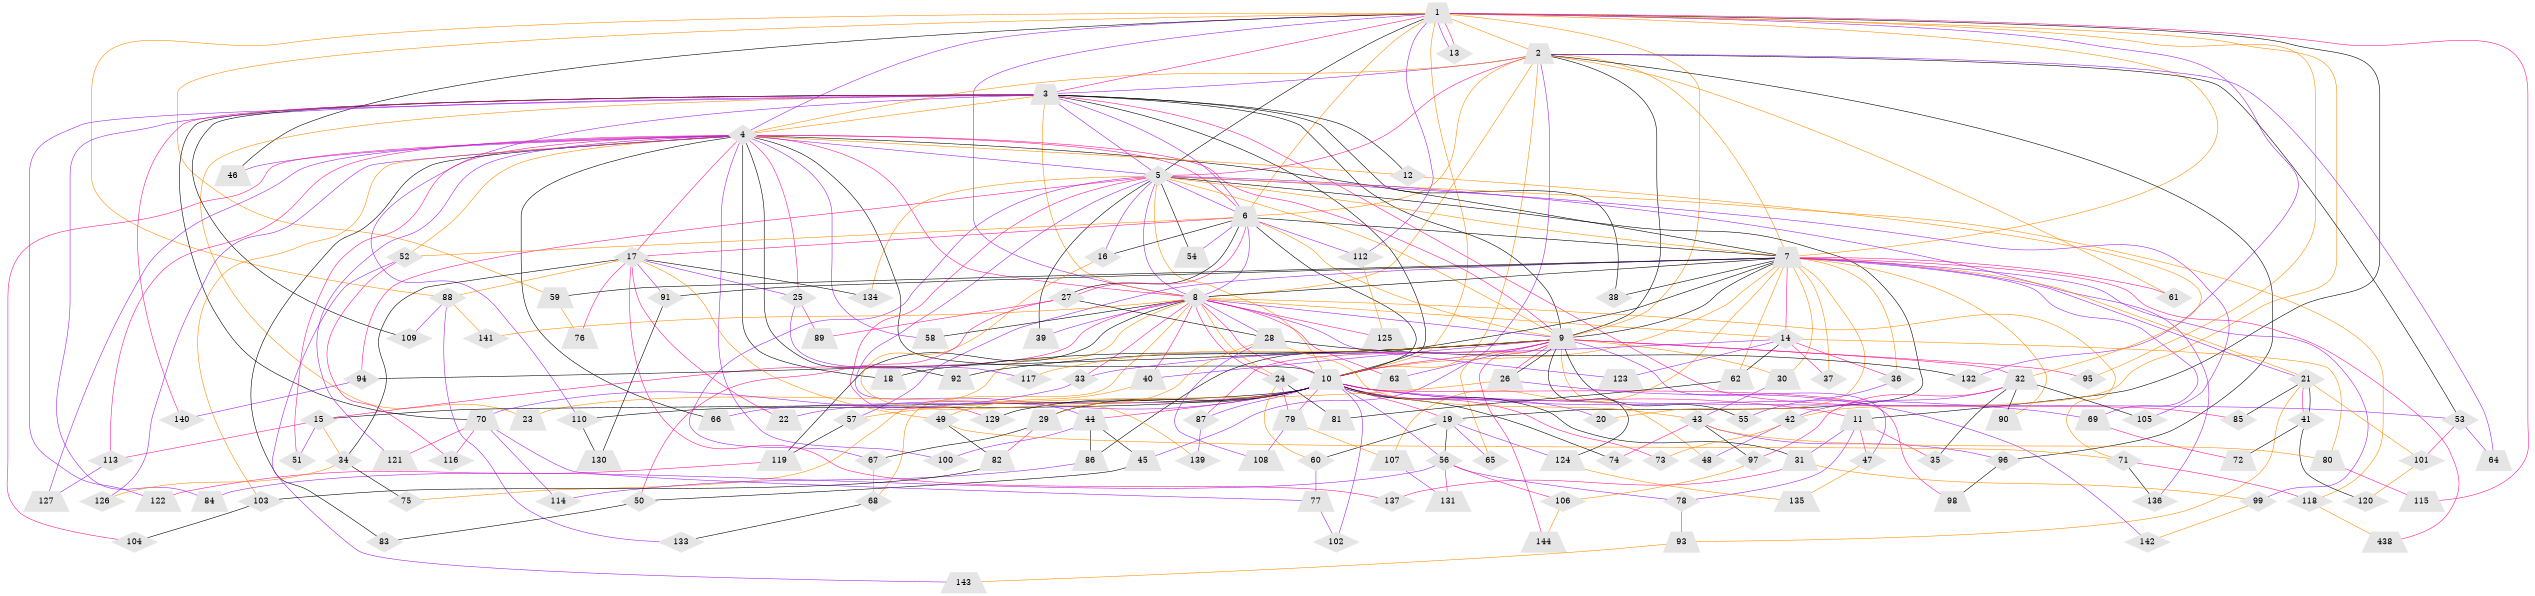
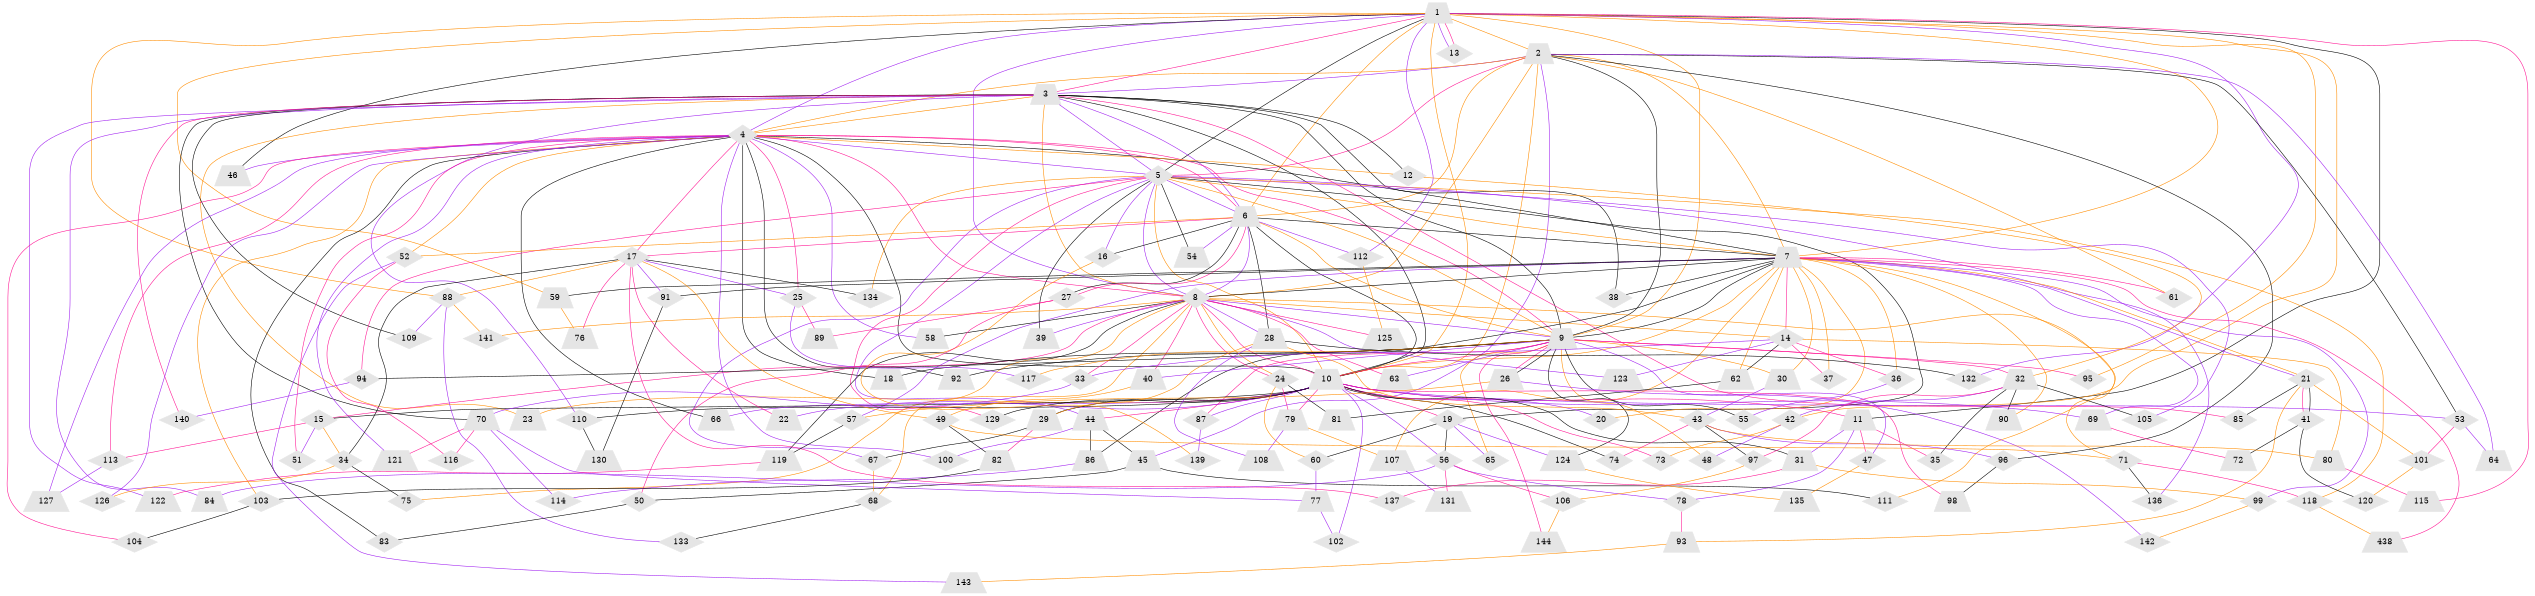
  graph {
    node [color=gray90 shape=diamond style=filled]
    edge [color=purple]
    1 [shape=trapezium]
    2 [shape=trapezium]
    3 [shape=trapezium]
    4
    5
    6 [shape=trapezium]
    7 [shape=trapezium]
    8
    9 [shape=trapezium]
    10 [shape=trapezium]
    11 [shape=trapezium]
    13
    42
    46 [shape=trapezium]
    59 [shape=trapezium]
    88
    95
    112
    115 [shape=trapezium]
    132
    45 [shape=trapezium]
    53
    61
    64 [shape=trapezium]
    96
    12
    23 [shape=trapezium]
    38
    70 [shape=trapezium]
    84 [shape=trapezium]
    85
    109
    110
    122 [shape=trapezium]
    140
    17
    18 [shape=trapezium]
    25
    51
    52
    58 [shape=trapezium]
    66 [shape=trapezium]
    83
    92 [shape=trapezium]
    100
    103
    104
    113
    121 [shape=trapezium]
    126
    127 [shape=trapezium]
    16
    19
    39 [shape=trapezium]
    44 [shape=trapezium]
    54 [shape=trapezium]
    67
    94
    105
    118
    129
    134
    136
    27
    14
    20
    21
    30 [shape=trapezium]
    36
    37
    57
    62 [shape=trapezium]
    69 [shape=trapezium]
    86 [shape=trapezium]
    90 [shape=trapezium]
    91
    99
    107 [shape=trapezium]
+   111
    n80 [label=438 shape=trapezium]
    15
    24
    28 [shape=trapezium]
    33
    40 [shape=trapezium]
    63 [shape=trapezium]
    68
    71
    75
    119 [shape=trapezium]
    123 [shape=trapezium]
    125 [shape=trapezium]
    141
    26 [shape=trapezium]
    32 [shape=trapezium]
    47
    48
    55
    65
    87
    117
    124 [shape=trapezium]
    144 [shape=trapezium]
    22 [shape=trapezium]
    29 [shape=trapezium]
    31 [shape=trapezium]
    56
    73
    74
    79 [shape=trapezium]
    98 [shape=trapezium]
    102
    35
    78
    76 [shape=trapezium]
    133
    50
    101
    116
    77 [shape=trapezium]
    114
    130 [shape=trapezium]
    34
    49
    137
    89 [shape=trapezium]
    143 [shape=trapezium]
    139
    60
    80 [shape=trapezium]
    41
    93 [shape=trapezium]
    43
    81 [shape=trapezium]
    72 [shape=trapezium]
    142
    131 [shape=trapezium]
    108 [shape=trapezium]
    97
    135 [shape=trapezium]
    82 [shape=trapezium]
    106
    120
    1 -- 2 [color=darkorange]
    1 -- 3 [color=deeppink]
    1 -- 4
    1 -- 5 [color=black]
    1 -- 6 [color=darkorange]
    1 -- 7 [color=darkorange]
    1 -- 8
    1 -- 9 [color=darkorange]
    1 -- 10 [color=darkorange]
    1 -- 11 [color=black]
    1 -- 13
    1 -- 13 [color=deeppink]
    1 -- 42 [color=darkorange]
    1 -- 46 [color=black]
    1 -- 59 [color=darkorange]
    1 -- 88 [color=darkorange]
    1 -- 95 [color=darkorange]
    1 -- 112
    1 -- 115 [color=deeppink]
    1 -- 132
    2 -- 3
    2 -- 4 [color=darkorange]
    2 -- 5 [color=deeppink]
    2 -- 6 [color=darkorange]
    2 -- 7 [color=darkorange]
    2 -- 8 [color=darkorange]
    2 -- 9 [color=black]
    2 -- 10 [color=darkorange]
    2 -- 45
    2 -- 53 [color=black]
    2 -- 61 [color=darkorange]
    2 -- 64
    2 -- 96 [color=black]
    3 -- 4 [color=darkorange]
    3 -- 5
    3 -- 6
    3 -- 8 [color=darkorange]
    3 -- 9 [color=black]
    3 -- 10 [color=black]
    3 -- 12 [color=black]
    3 -- 23 [color=darkorange]
    3 -- 38 [color=black]
    3 -- 70 [color=black]
    3 -- 84
    3 -- 85 [color=deeppink]
    3 -- 109 [color=black]
    3 -- 110
    3 -- 122
    3 -- 140 [color=deeppink]
    4 -- 5
    4 -- 6 [color=deeppink]
    4 -- 7 [color=black]
    4 -- 8 [color=deeppink]
    4 -- 9 [color=deeppink]
    4 -- 10 [color=black]
    4 -- 46
    4 -- 12 [color=darkorange]
    4 -- 17 [color=deeppink]
    4 -- 18 [color=black]
    4 -- 25 [color=deeppink]
    4 -- 51 [color=deeppink]
    4 -- 52 [color=darkorange]
    4 -- 58
    4 -- 66 [color=black]
    4 -- 83 [color=black]
    4 -- 92 [color=black]
    4 -- 100
    4 -- 103 [color=darkorange]
    4 -- 104 [color=deeppink]
    4 -- 113 [color=deeppink]
    4 -- 121
    4 -- 126
    4 -- 127
    5 -- 6
    5 -- 7 [color=darkorange]
    5 -- 8
    5 -- 9 [color=darkorange]
    5 -- 10 [color=darkorange]
    5 -- 16
    5 -- 19 [color=black]
    5 -- 39 [color=black]
    5 -- 44
    5 -- 54 [color=black]
    5 -- 67
    5 -- 94 [color=deeppink]
    5 -- 105
    5 -- 118 [color=darkorange]
    5 -- 129 [color=deeppink]
    5 -- 134 [color=darkorange]
    5 -- 136
    6 -- 7 [color=black]
    6 -- 8
    6 -- 9 [color=darkorange]
    6 -- 10 [color=black]
    6 -- 112
    6 -- 17 [color=deeppink]
    6 -- 52 [color=darkorange]
    6 -- 16 [color=black]
    6 -- 54
    6 -- 27 [color=black]
    6 -- 27 [color=deeppink]
    7 -- 8 [color=black]
    7 -- 9 [color=black]
    7 -- 10 [color=darkorange]
    7 -- 59 [color=black]
    7 -- 61 [color=deeppink]
    7 -- 38 [color=black]
    7 -- 14 [color=deeppink]
    7 -- 20 [color=darkorange]
    7 -- 21
    7 -- 21 [color=darkorange]
    7 -- 30 [color=darkorange]
    7 -- 36 [color=darkorange]
    7 -- 37 [color=darkorange]
    7 -- 57
    7 -- 62 [color=darkorange]
    7 -- 69
    7 -- 86 [color=black]
    7 -- 90 [color=darkorange]
    7 -- 91 [color=black]
    7 -- 99
    7 -- 107 [color=darkorange]
+   7 -- 111 [color=darkorange]
    7 -- n80 [color=deeppink]
    8 -- 9
    8 -- 10 [color=deeppink]
    8 -- 58 [color=black]
    8 -- 39
    8 -- 14 [color=darkorange]
    8 -- 15 [color=deeppink]
    8 -- 24 [color=deeppink]
    8 -- 24 [color=darkorange]
    8 -- 28
    8 -- 33 [color=deeppink]
    8 -- 40 [color=deeppink]
    8 -- 63 [color=deeppink]
    8 -- 68 [color=darkorange]
    8 -- 71 [color=darkorange]
    8 -- 75 [color=darkorange]
    8 -- 119 [color=black]
    8 -- 123
    8 -- 125 [color=deeppink]
    8 -- 141 [color=darkorange]
    9 -- 10 [color=deeppink]
    9 -- 95 [color=deeppink]
    9 -- 18 [color=black]
    9 -- 92 [color=black]
    9 -- 94 [color=black]
    9 -- 30 [color=darkorange]
    9 -- 40
    9 -- 63
    9 -- 26 [color=deeppink]
    9 -- 26 [color=black]
    9 -- 32 [color=deeppink]
    9 -- 47
    9 -- 48 [color=darkorange]
    9 -- 55 [color=black]
    9 -- 65 [color=darkorange]
    9 -- 87 [color=deeppink]
    9 -- 117 [color=darkorange]
    9 -- 124 [color=black]
    9 -- 144 [color=deeppink]
    10 -- 11 [color=deeppink]
    10 -- 53
    10 -- 23 [color=darkorange]
    10 -- 110 [color=black]
    10 -- 66
    10 -- 19 [color=deeppink]
    10 -- 44 [color=deeppink]
    10 -- 129 [color=black]
    10 -- 20
    10 -- 69
    10 -- 15 [color=black]
    10 -- 87
    10 -- 22
    10 -- 29 [color=black]
    10 -- 31 [color=black]
    10 -- 56
    10 -- 73 [color=deeppink]
    10 -- 74 [color=black]
    10 -- 79 [color=deeppink]
    10 -- 98 [color=deeppink]
    10 -- 102
    11 -- 47 [color=deeppink]
    11 -- 31
    11 -- 35 [color=deeppink]
    11 -- 78
    42 -- 48
    42 -- 73 [color=darkorange]
    59 -- 76 [color=darkorange]
    88 -- 109
    88 -- 141 [color=darkorange]
    88 -- 133
    112 -- 125 [color=darkorange]
+   45 -- 111 [color=black]
    45 -- 50 [color=black]
    53 -- 64
    53 -- 101 [color=deeppink]
    96 -- 98 [color=black]
    12 -- 32 [color=darkorange]
    70 -- 121 [color=deeppink]
    70 -- 116 [color=deeppink]
    70 -- 77
    70 -- 114
    110 -- 130 [color=black]
    17 -- 88 [color=darkorange]
    17 -- 25
    17 -- 134 [color=black]
    17 -- 91
    17 -- 22 [color=deeppink]
    17 -- 76 [color=deeppink]
    17 -- 34 [color=black]
    17 -- 49 [color=darkorange]
    17 -- 137 [color=deeppink]
    25 -- 117
    25 -- 89 [color=deeppink]
    52 -- 116 [color=deeppink]
    52 -- 143
    103 -- 104 [color=black]
    113 -- 127
    16 -- 139 [color=darkorange]
    19 -- 65
    19 -- 124
    19 -- 56 [color=black]
    19 -- 60 [color=black]
    44 -- 45 [color=black]
    44 -- 100
    44 -- 86 [color=black]
    67 -- 68 [color=darkorange]
    94 -- 140
    118 -- n80 [color=darkorange]
-   27 -- 28 [color=black]
+   6 -- 28 [color=black]
    27 -- 50 [color=deeppink]
    27 -- 89 [color=deeppink]
    14 -- 36 [color=deeppink]
    14 -- 37 [color=deeppink]
    14 -- 62 [color=black]
    14 -- 33
    14 -- 123
    14 -- 80 [color=darkorange]
    21 -- 85 [color=black]
    21 -- 101 [color=darkorange]
    21 -- 41 [color=deeppink]
    21 -- 41 [color=black]
    21 -- 93 [color=darkorange]
    30 -- 43
    36 -- 55
    57 -- 119 [color=black]
    62 -- 81 [color=black]
    69 -- 72 [color=deeppink]
    86 -- 114
    91 -- 130 [color=black]
    99 -- 142 [color=darkorange]
    107 -- 131
    15 -- 51
    15 -- 113 [color=deeppink]
    15 -- 34 [color=darkorange]
    24 -- 79 [color=deeppink]
    24 -- 60 [color=darkorange]
    24 -- 81 [color=black]
    28 -- 132 [color=black]
    28 -- 29 [color=darkorange]
    28 -- 43 [color=darkorange]
    28 -- 108
    33 -- 70
    40 -- 49 [color=darkorange]
    68 -- 133 [color=black]
    71 -- 118 [color=deeppink]
    71 -- 136 [color=black]
    119 -- 122 [color=deeppink]
    26 -- 57 [color=darkorange]
    26 -- 142
    32 -- 42
    32 -- 105 [color=black]
    32 -- 90 [color=black]
    32 -- 35 [color=black]
    32 -- 97 [color=deeppink]
    47 -- 135 [color=darkorange]
    87 -- 139
    124 -- 135 [color=darkorange]
    29 -- 67 [color=black]
    29 -- 82 [color=deeppink]
    31 -- 99 [color=darkorange]
    31 -- 137 [color=deeppink]
    56 -- 84
    56 -- 78
    56 -- 131 [color=deeppink]
    56 -- 106 [color=deeppink]
    79 -- 107 [color=darkorange]
    79 -- 108
    78 -- 93 [color=deeppink]
    50 -- 83 [color=black]
    101 -- 120 [color=darkorange]
    77 -- 102
    34 -- 126 [color=darkorange]
    34 -- 75 [color=black]
    49 -- 71 [color=darkorange]
    49 -- 82 [color=black]
    60 -- 77
    80 -- 115 [color=deeppink]
    41 -- 72 [color=black]
    41 -- 120 [color=black]
    93 -- 143 [color=darkorange]
    43 -- 96
    43 -- 74 [color=deeppink]
    43 -- 80 [color=darkorange]
    43 -- 97 [color=black]
    97 -- 106 [color=darkorange]
    82 -- 103 [color=black]
    106 -- 144 [color=darkorange]
  }
